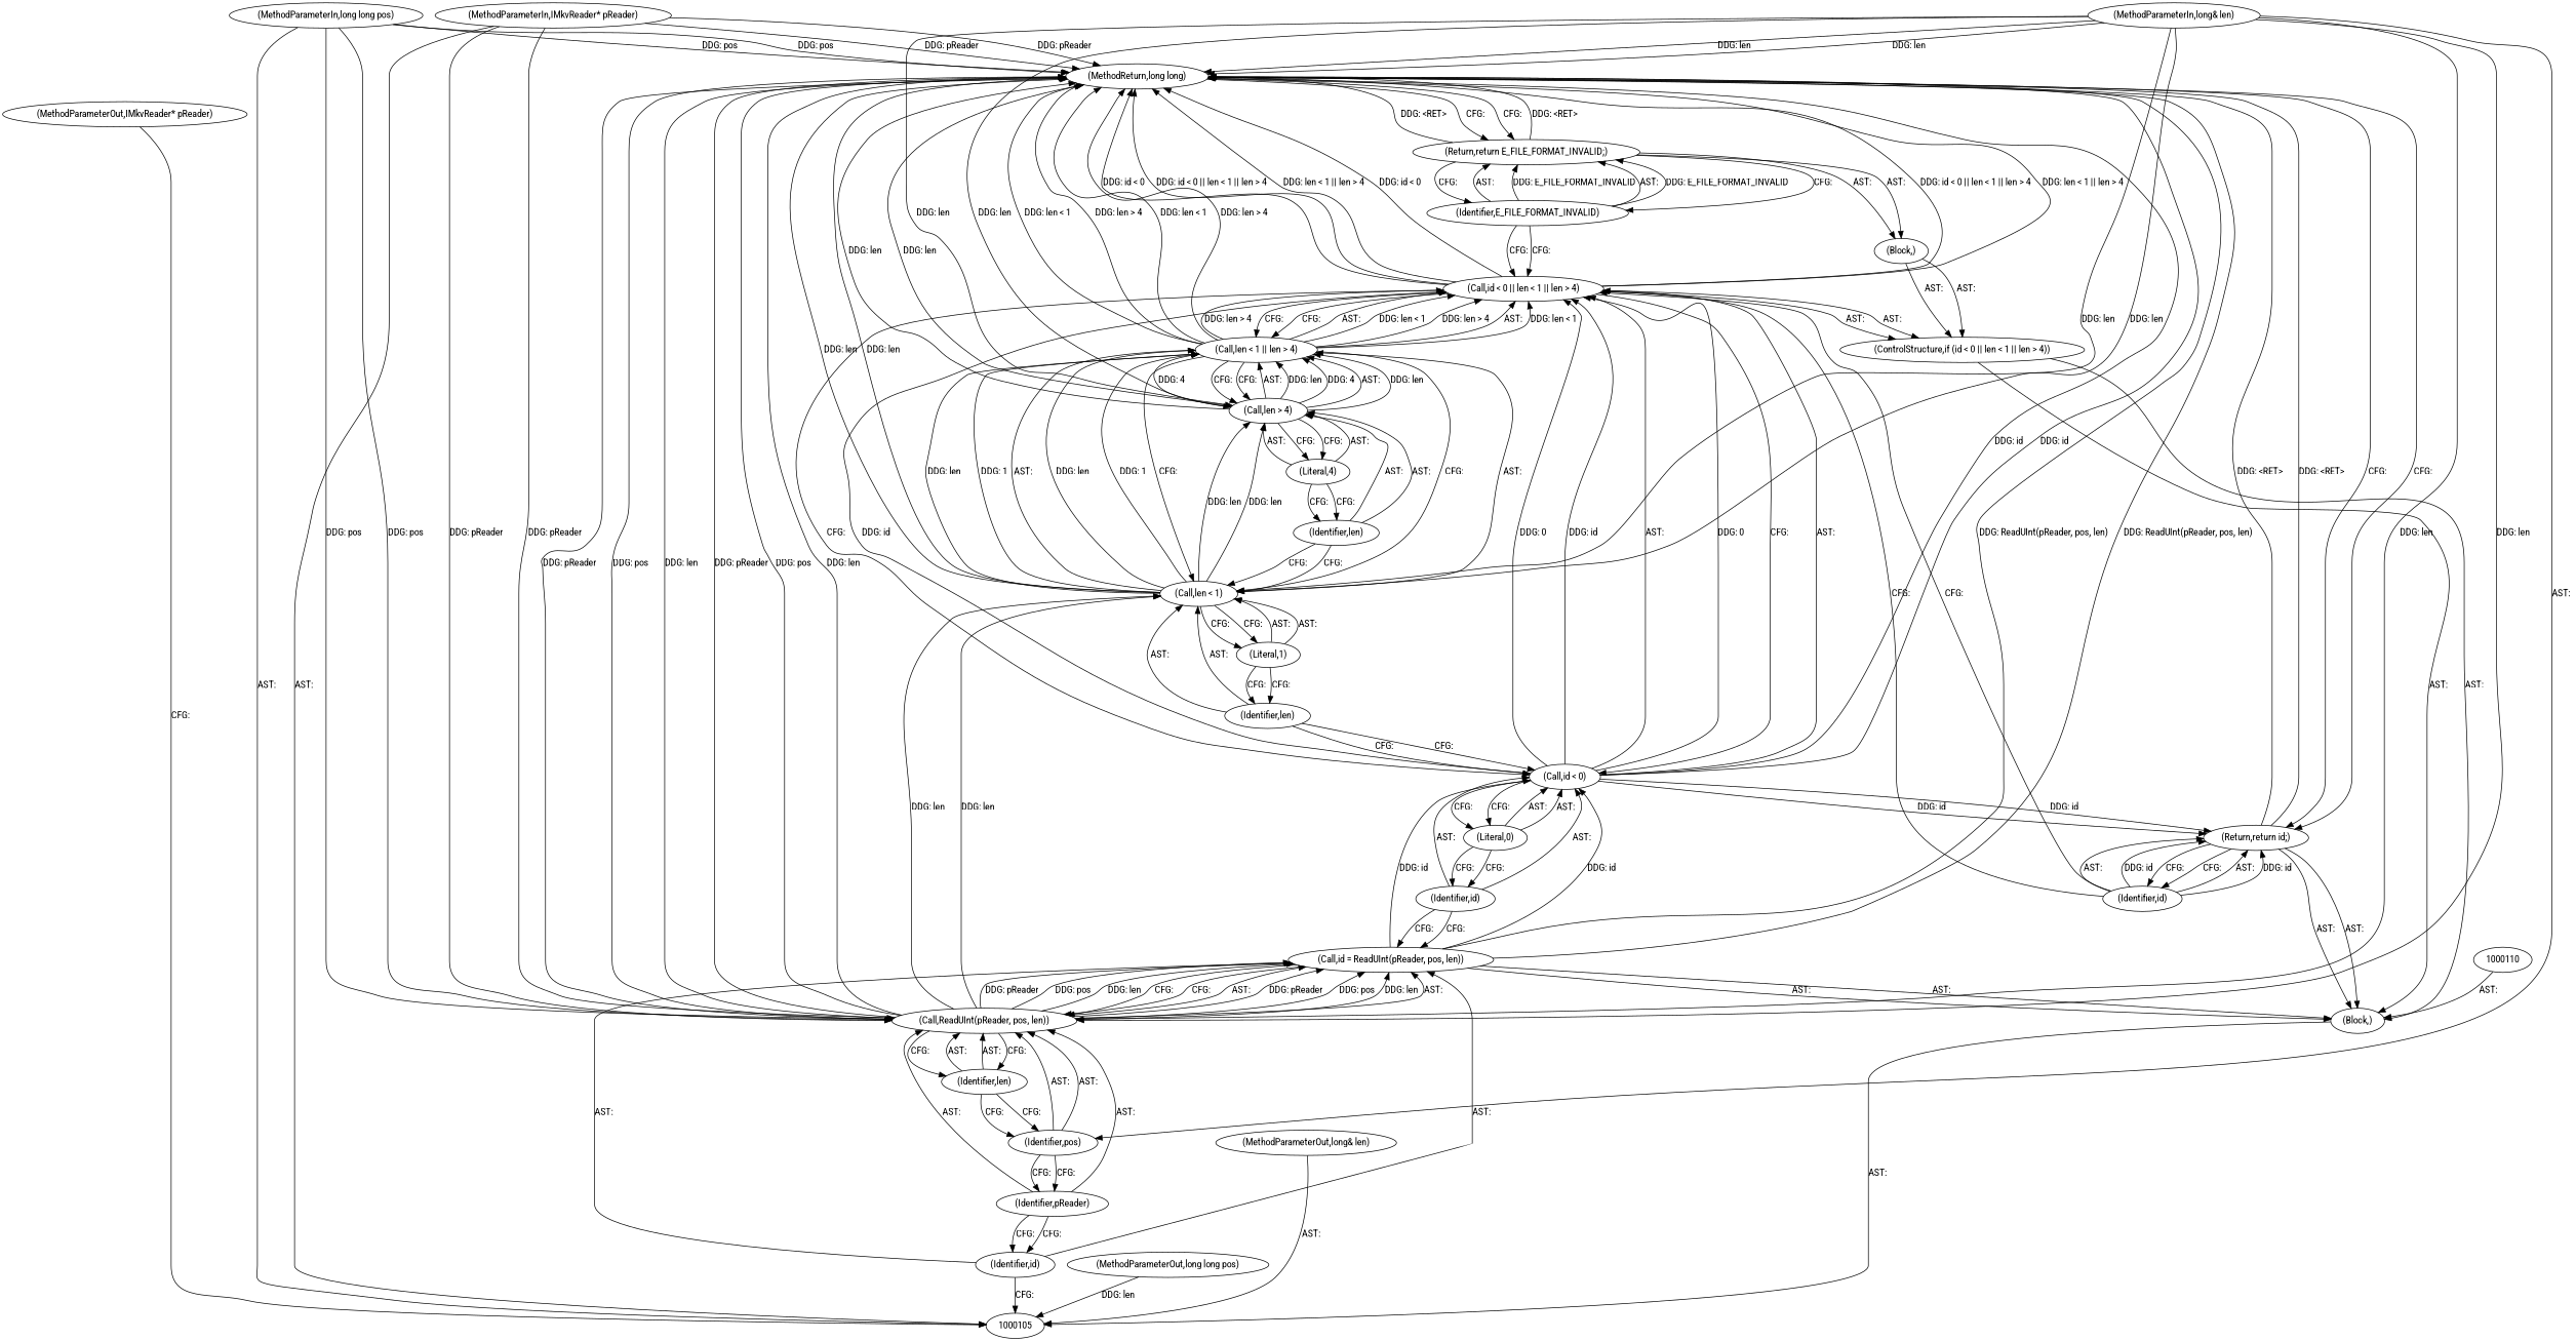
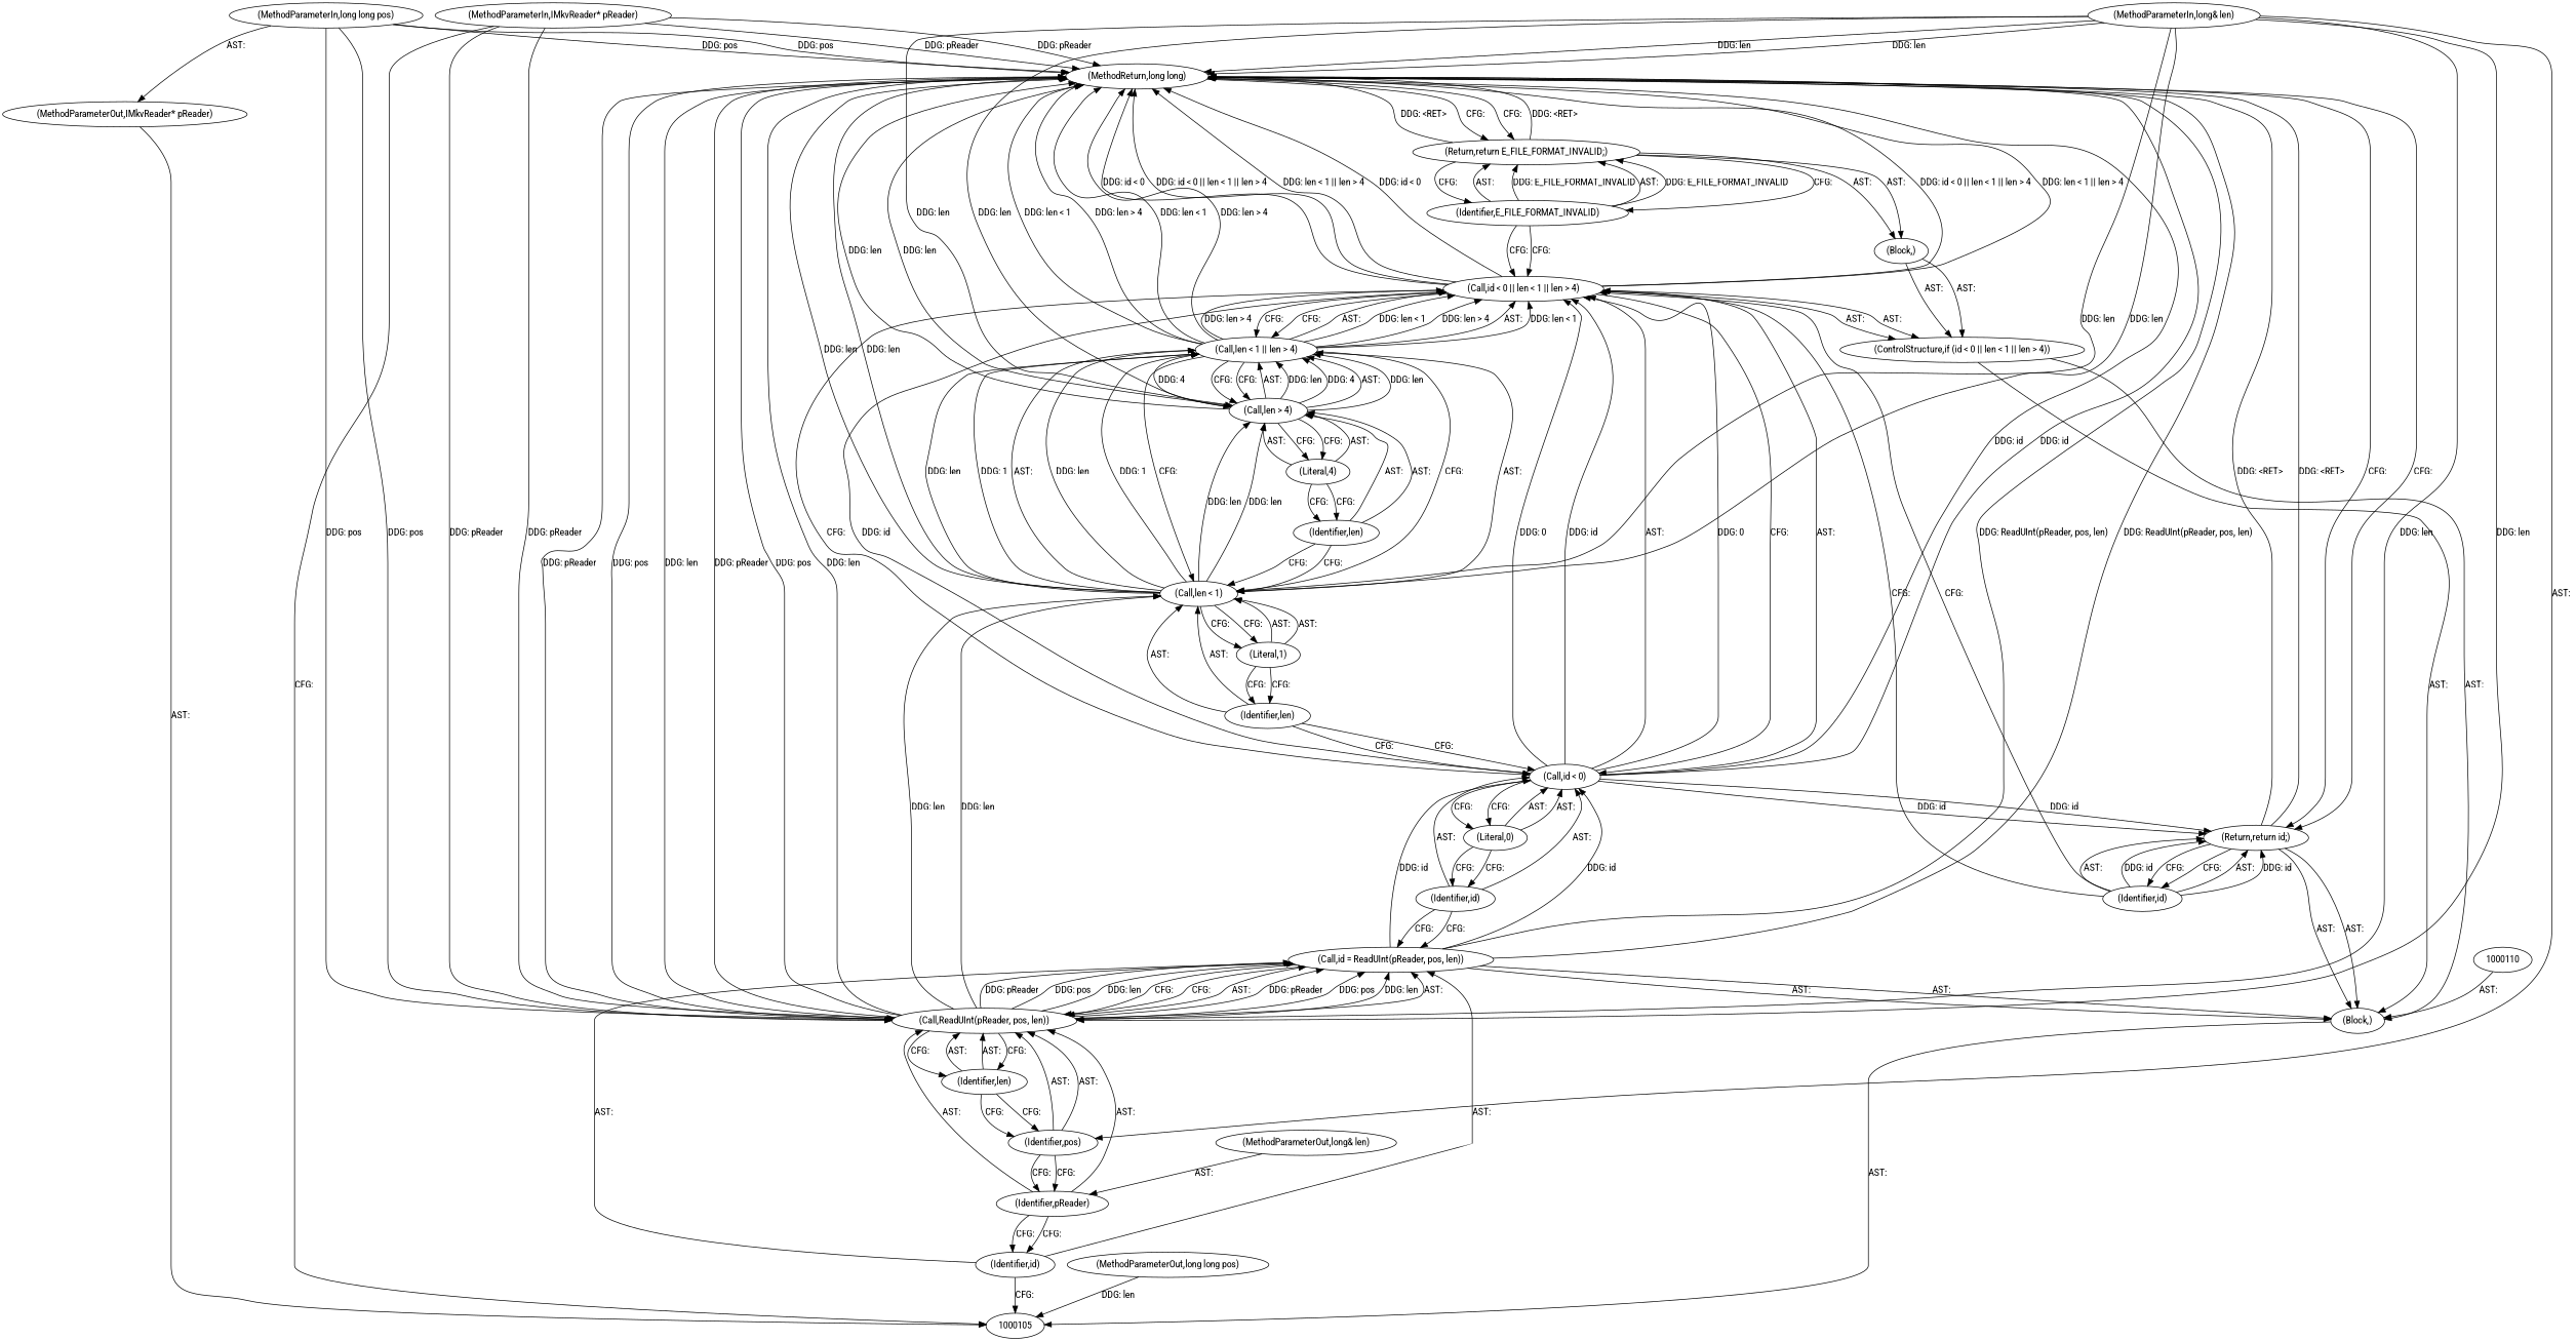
  digraph {
    fontname="Roboto Condensed"
    node [fontname="Roboto Condensed"]
    edge [fontname="Roboto Condensed"]
    n1 [label="(MethodReturn,long long)"]
    n2 [label="(Return,return E_FILE_FORMAT_INVALID;)"]
    n3 [label="(Return,return id;)"]
    n4 [label="(Block,)"]
    n5 [label="(Identifier,E_FILE_FORMAT_INVALID)"]
    n6 [label="(Block,)"]
    n7 [label="(Identifier,id)"]
    n8 [label="(MethodParameterIn,IMkvReader* pReader)"]
    1000105
    n10 [label="(Call,ReadUInt(pReader, pos, len))"]
    n11 [label="(Call,len < 1)"]
    n12 [label="(Call,id = ReadUInt(pReader, pos, len))"]
    n13 [label="(Identifier,len)"]
    n14 [label="(MethodParameterOut,IMkvReader* pReader)"]
    n15 [label="(MethodParameterIn,long long pos)"]
    n16 [label="(MethodParameterOut,long long pos)"]
    n17 [label="(MethodParameterIn,long& len)"]
    n18 [label="(Call,len > 4)"]
    n19 [label="(Identifier,pos)"]
    n20 [label="(Call,len < 1 || len > 4)"]
    n21 [label="(Literal,1)"]
    n22 [label="(Literal,4)"]
    n23 [label="(MethodParameterOut,long& len)"]
    n24 [label="(Call,id < 0)"]
    n25 [label="(Literal,0)"]
    n26 [label="(Call,id < 0 || len < 1 || len > 4)"]
    n27 [label="(Identifier,id)"]
    n28 [label="(Identifier,pReader)"]
    n29 [label="(Identifier,id)"]
    n30 [label="(ControlStructure,if (id < 0 || len < 1 || len > 4))"]
    n31 [label="(Identifier,len)"]
    n32 [label="(Identifier,len)"]
    1000110
    n1 -> n2 [label="CFG: "]
    n1 -> n2 [label="CFG: "]
    n1 -> n3 [label="CFG: "]
    n1 -> n3 [label="CFG: "]
    n2 -> n1 [label="DDG: <RET>"]
    n2 -> n1 [label="DDG: <RET>"]
    n2 -> n4 [label="AST: "]
    n2 -> n4 [label="AST: "]
    n2 -> n5 [label="CFG: "]
    n2 -> n5 [label="CFG: "]
    n3 -> n1 [label="DDG: <RET>"]
    n3 -> n1 [label="DDG: <RET>"]
    n3 -> n6 [label="AST: "]
    n3 -> n6 [label="AST: "]
    n3 -> n7 [label="CFG: "]
    n3 -> n7 [label="CFG: "]
    n4 -> n30 [label="AST: "]
    n4 -> n30 [label="AST: "]
    n5 -> n2 [label="AST: "]
    n5 -> n2 [label="DDG: E_FILE_FORMAT_INVALID"]
    n5 -> n2 [label="AST: "]
    n5 -> n2 [label="DDG: E_FILE_FORMAT_INVALID"]
    n5 -> n26 [label="CFG: "]
    n5 -> n26 [label="CFG: "]
    n6 -> 1000105 [label="AST: "]
    n7 -> n3 [label="AST: "]
    n7 -> n3 [label="DDG: id"]
    n7 -> n3 [label="AST: "]
    n7 -> n3 [label="DDG: id"]
    n7 -> n26 [label="CFG: "]
    n7 -> n26 [label="CFG: "]
    n8 -> n1 [label="DDG: pReader"]
    n8 -> n1 [label="DDG: pReader"]
-   n8 -> 1000105 [label="AST: "]
+   n8 -> 1000105 [label="CFG: "]
    n8 -> n10 [label="DDG: pReader"]
    n8 -> n10 [label="DDG: pReader"]
    n10 -> n1 [label="DDG: pReader"]
    n10 -> n1 [label="DDG: pos"]
    n10 -> n1 [label="DDG: len"]
    n10 -> n1 [label="DDG: pReader"]
    n10 -> n1 [label="DDG: pos"]
    n10 -> n1 [label="DDG: len"]
    n10 -> n11 [label="DDG: len"]
    n10 -> n11 [label="DDG: len"]
    n10 -> n12 [label="AST: "]
    n10 -> n12 [label="DDG: pReader"]
    n10 -> n12 [label="DDG: pos"]
    n10 -> n12 [label="DDG: len"]
    n10 -> n12 [label="AST: "]
    n10 -> n12 [label="DDG: pReader"]
    n10 -> n12 [label="DDG: pos"]
    n10 -> n12 [label="DDG: len"]
    n10 -> n13 [label="CFG: "]
    n10 -> n13 [label="CFG: "]
    n11 -> n1 [label="DDG: len"]
    n11 -> n1 [label="DDG: len"]
    n11 -> n18 [label="DDG: len"]
    n11 -> n18 [label="DDG: len"]
    n11 -> n20 [label="AST: "]
    n11 -> n20 [label="DDG: len"]
    n11 -> n20 [label="DDG: 1"]
    n11 -> n20 [label="AST: "]
    n11 -> n20 [label="DDG: len"]
    n11 -> n20 [label="DDG: 1"]
    n11 -> n21 [label="CFG: "]
    n11 -> n21 [label="CFG: "]
    n12 -> n1 [label="DDG: ReadUInt(pReader, pos, len)"]
    n12 -> n1 [label="DDG: ReadUInt(pReader, pos, len)"]
    n12 -> n6 [label="AST: "]
    n12 -> n6 [label="AST: "]
    n12 -> n10 [label="CFG: "]
    n12 -> n10 [label="CFG: "]
    n12 -> n24 [label="DDG: id"]
    n12 -> n24 [label="DDG: id"]
    n13 -> n10 [label="AST: "]
    n13 -> n10 [label="AST: "]
    n13 -> n19 [label="CFG: "]
    n13 -> n19 [label="CFG: "]
-   n14 -> 1000105 [label="CFG: "]
+   n14 -> 1000105 [label="AST: "]
    n15 -> n1 [label="DDG: pos"]
    n15 -> n1 [label="DDG: pos"]
-   n15 -> 1000105 [label="AST: "]
+   n15 -> n14 [label="AST: "]
    n15 -> n10 [label="DDG: pos"]
    n15 -> n10 [label="DDG: pos"]
    n16 -> 1000105 [label="DDG: len"]
    n17 -> n1 [label="DDG: len"]
    n17 -> n1 [label="DDG: len"]
    n17 -> n10 [label="DDG: len"]
    n17 -> n10 [label="DDG: len"]
    n17 -> n11 [label="DDG: len"]
    n17 -> n11 [label="DDG: len"]
    n17 -> n18 [label="DDG: len"]
    n17 -> n18 [label="DDG: len"]
    n17 -> n19 [label="AST: "]
    n18 -> n1 [label="DDG: len"]
    n18 -> n1 [label="DDG: len"]
    n18 -> n20 [label="AST: "]
    n18 -> n20 [label="DDG: len"]
    n18 -> n20 [label="DDG: 4"]
    n18 -> n20 [label="AST: "]
    n18 -> n20 [label="DDG: len"]
    n18 -> n20 [label="DDG: 4"]
    n18 -> n22 [label="CFG: "]
    n18 -> n22 [label="CFG: "]
    n19 -> n10 [label="AST: "]
    n19 -> n10 [label="AST: "]
    n19 -> n28 [label="CFG: "]
    n19 -> n28 [label="CFG: "]
    n20 -> n1 [label="DDG: len > 4"]
    n20 -> n1 [label="DDG: len < 1"]
    n20 -> n1 [label="DDG: len > 4"]
    n20 -> n1 [label="DDG: len < 1"]
    n20 -> n11 [label="CFG: "]
    n20 -> n11 [label="CFG: "]
    n20 -> n18 [label="CFG: "]
    n20 -> n18 [label="CFG: "]
    n20 -> n26 [label="AST: "]
    n20 -> n26 [label="DDG: len < 1"]
    n20 -> n26 [label="DDG: len > 4"]
    n20 -> n26 [label="AST: "]
    n20 -> n26 [label="DDG: len < 1"]
    n20 -> n26 [label="DDG: len > 4"]
    n21 -> n11 [label="AST: "]
    n21 -> n11 [label="AST: "]
    n21 -> n31 [label="CFG: "]
    n21 -> n31 [label="CFG: "]
    n22 -> n18 [label="AST: "]
    n22 -> n18 [label="AST: "]
    n22 -> n32 [label="CFG: "]
    n22 -> n32 [label="CFG: "]
-   n23 -> 1000105 [label="AST: "]
+   n23 -> n28 [label="AST: "]
    n24 -> n1 [label="DDG: id"]
    n24 -> n1 [label="DDG: id"]
    n24 -> n3 [label="DDG: id"]
    n24 -> n3 [label="DDG: id"]
    n24 -> n25 [label="CFG: "]
    n24 -> n25 [label="CFG: "]
    n24 -> n26 [label="AST: "]
    n24 -> n26 [label="DDG: id"]
    n24 -> n26 [label="DDG: 0"]
    n24 -> n26 [label="AST: "]
    n24 -> n26 [label="DDG: id"]
    n24 -> n26 [label="DDG: 0"]
    n25 -> n24 [label="AST: "]
    n25 -> n24 [label="AST: "]
    n25 -> n29 [label="CFG: "]
    n25 -> n29 [label="CFG: "]
    n26 -> n1 [label="DDG: id < 0 || len < 1 || len > 4"]
    n26 -> n1 [label="DDG: len < 1 || len > 4"]
    n26 -> n1 [label="DDG: id < 0"]
    n26 -> n1 [label="DDG: id < 0 || len < 1 || len > 4"]
    n26 -> n1 [label="DDG: len < 1 || len > 4"]
    n26 -> n1 [label="DDG: id < 0"]
    n26 -> n20 [label="CFG: "]
    n26 -> n20 [label="CFG: "]
    n26 -> n24 [label="CFG: "]
    n26 -> n24 [label="CFG: "]
    n26 -> n30 [label="AST: "]
    n26 -> n30 [label="AST: "]
    n27 -> 1000105 [label="CFG: "]
    n27 -> n12 [label="AST: "]
    n27 -> n12 [label="AST: "]
    n28 -> n10 [label="AST: "]
    n28 -> n10 [label="AST: "]
    n28 -> n27 [label="CFG: "]
    n28 -> n27 [label="CFG: "]
    n29 -> n12 [label="CFG: "]
    n29 -> n12 [label="CFG: "]
    n29 -> n24 [label="AST: "]
    n29 -> n24 [label="AST: "]
    n30 -> n6 [label="AST: "]
    n30 -> n6 [label="AST: "]
    n31 -> n11 [label="AST: "]
    n31 -> n11 [label="AST: "]
    n31 -> n24 [label="CFG: "]
    n31 -> n24 [label="CFG: "]
    n32 -> n11 [label="CFG: "]
    n32 -> n11 [label="CFG: "]
    n32 -> n18 [label="AST: "]
    n32 -> n18 [label="AST: "]
    1000110 -> n6 [label="AST: "]
  }
